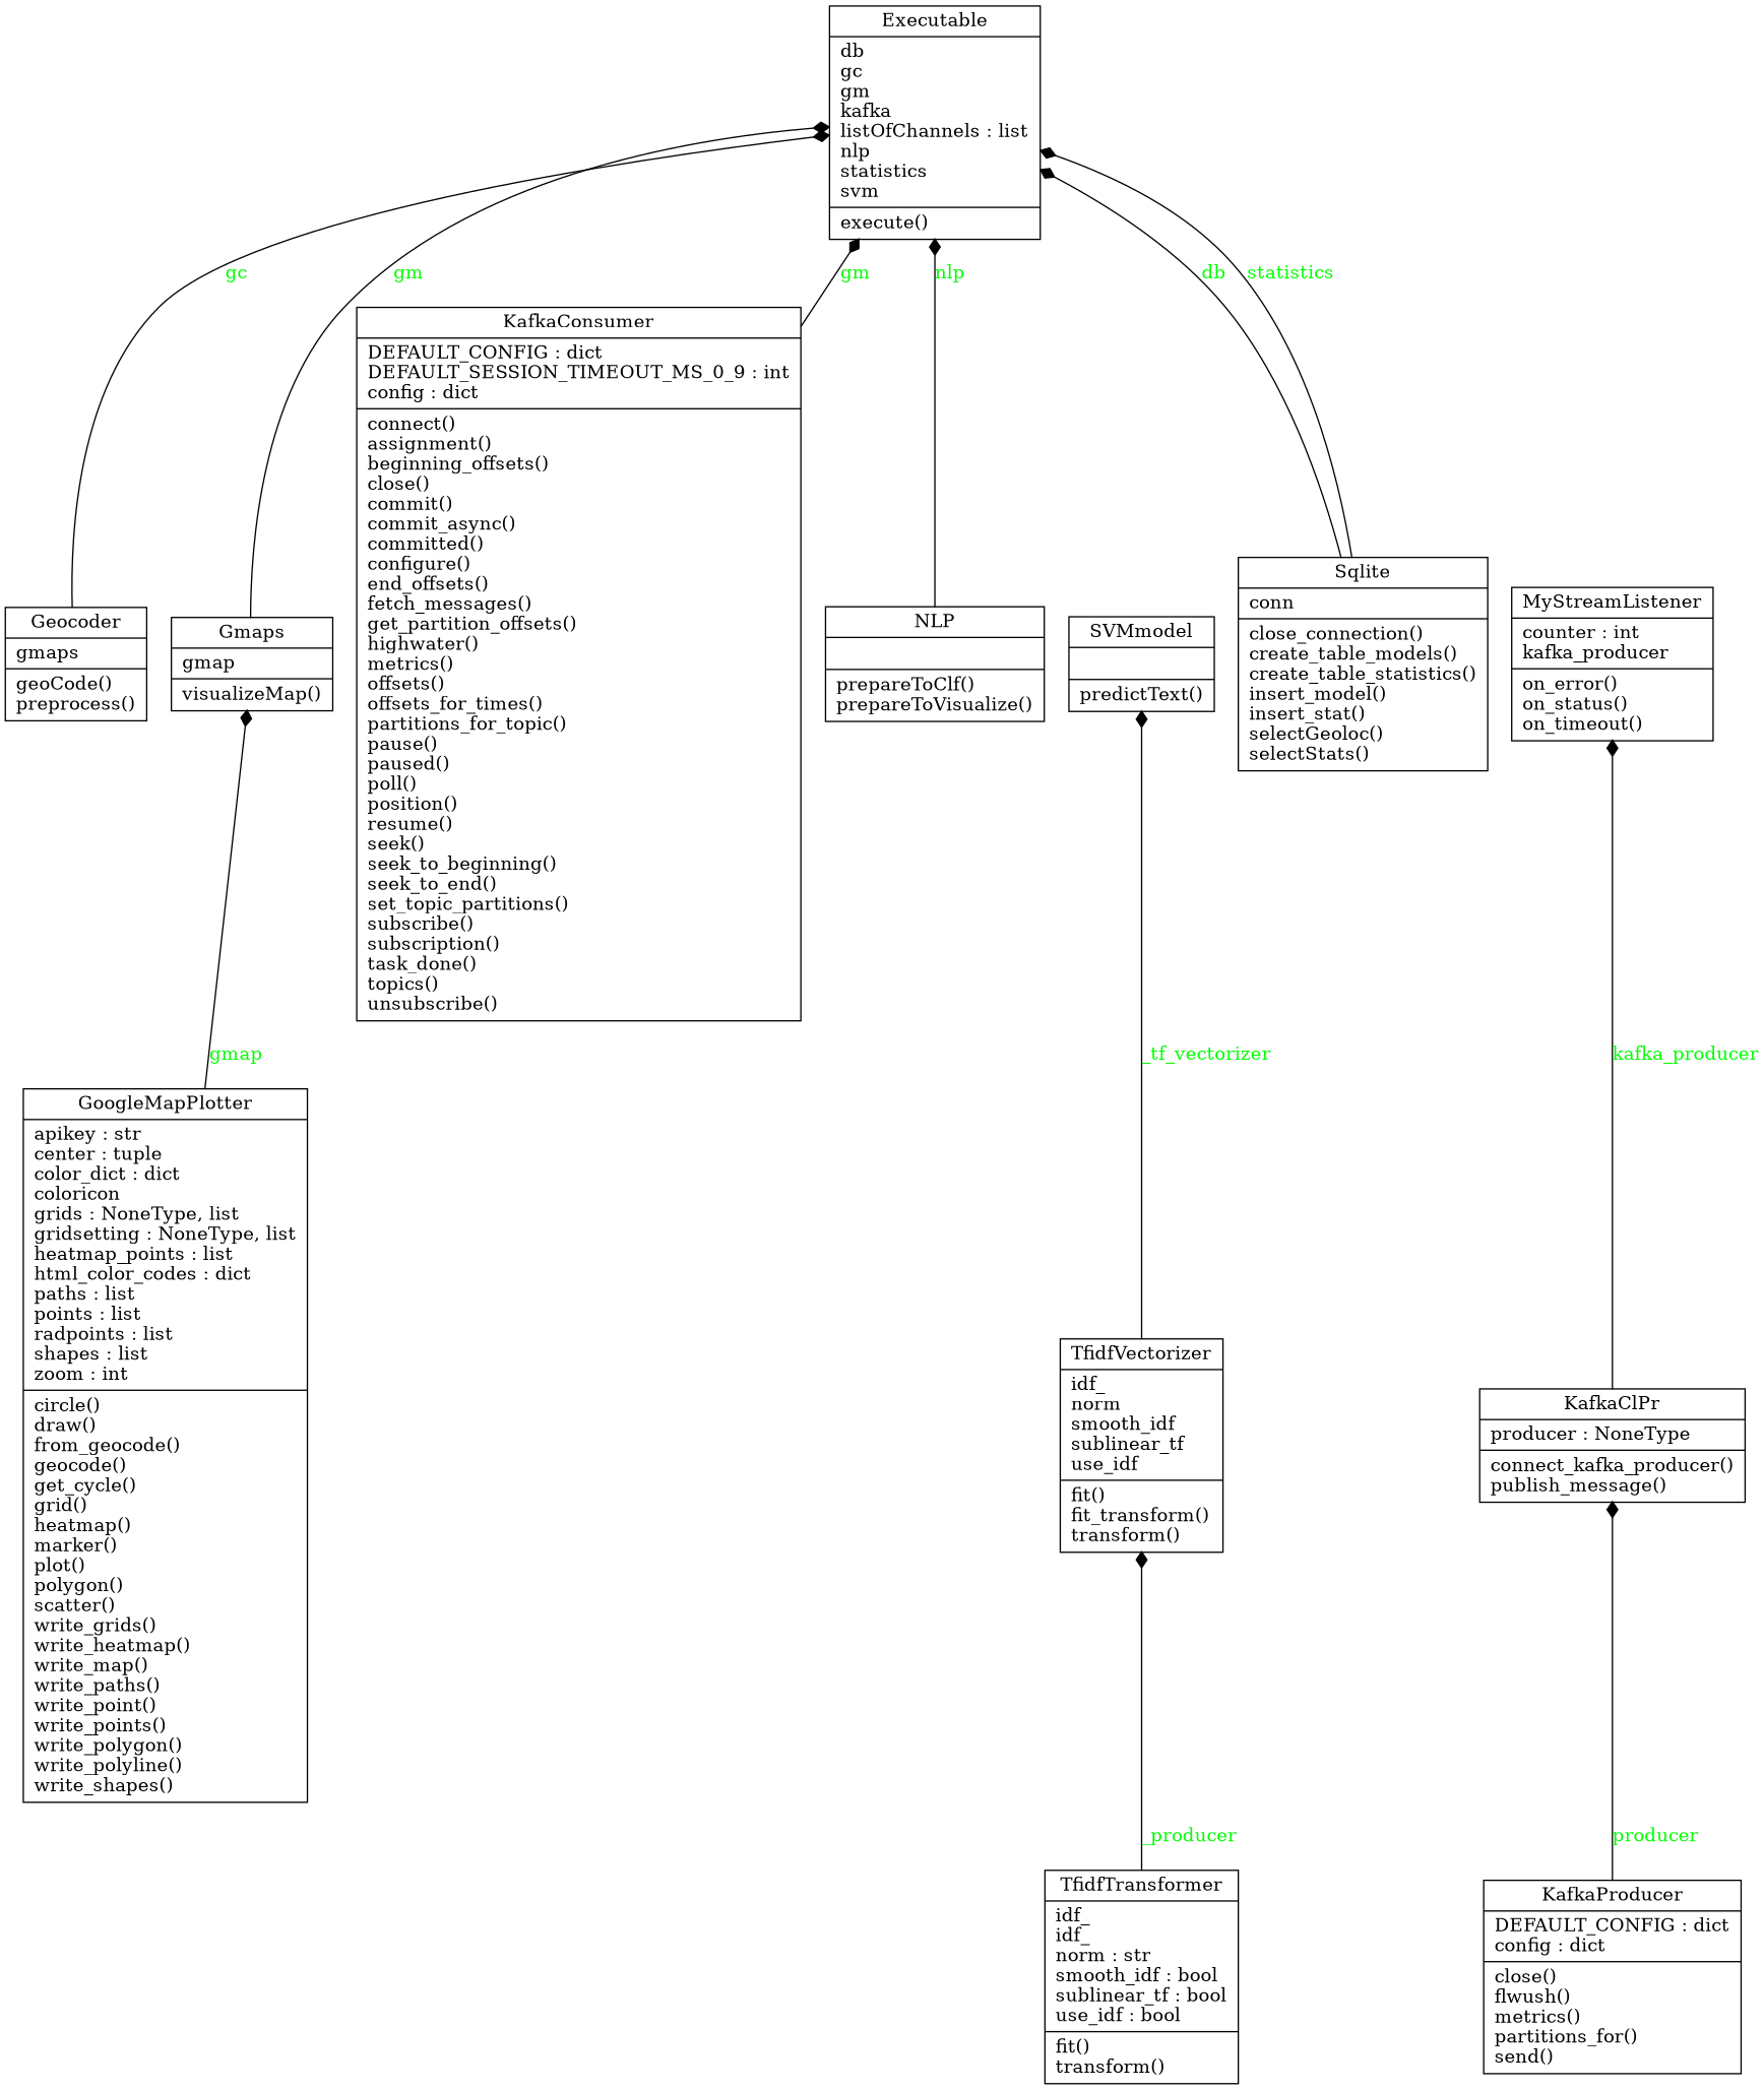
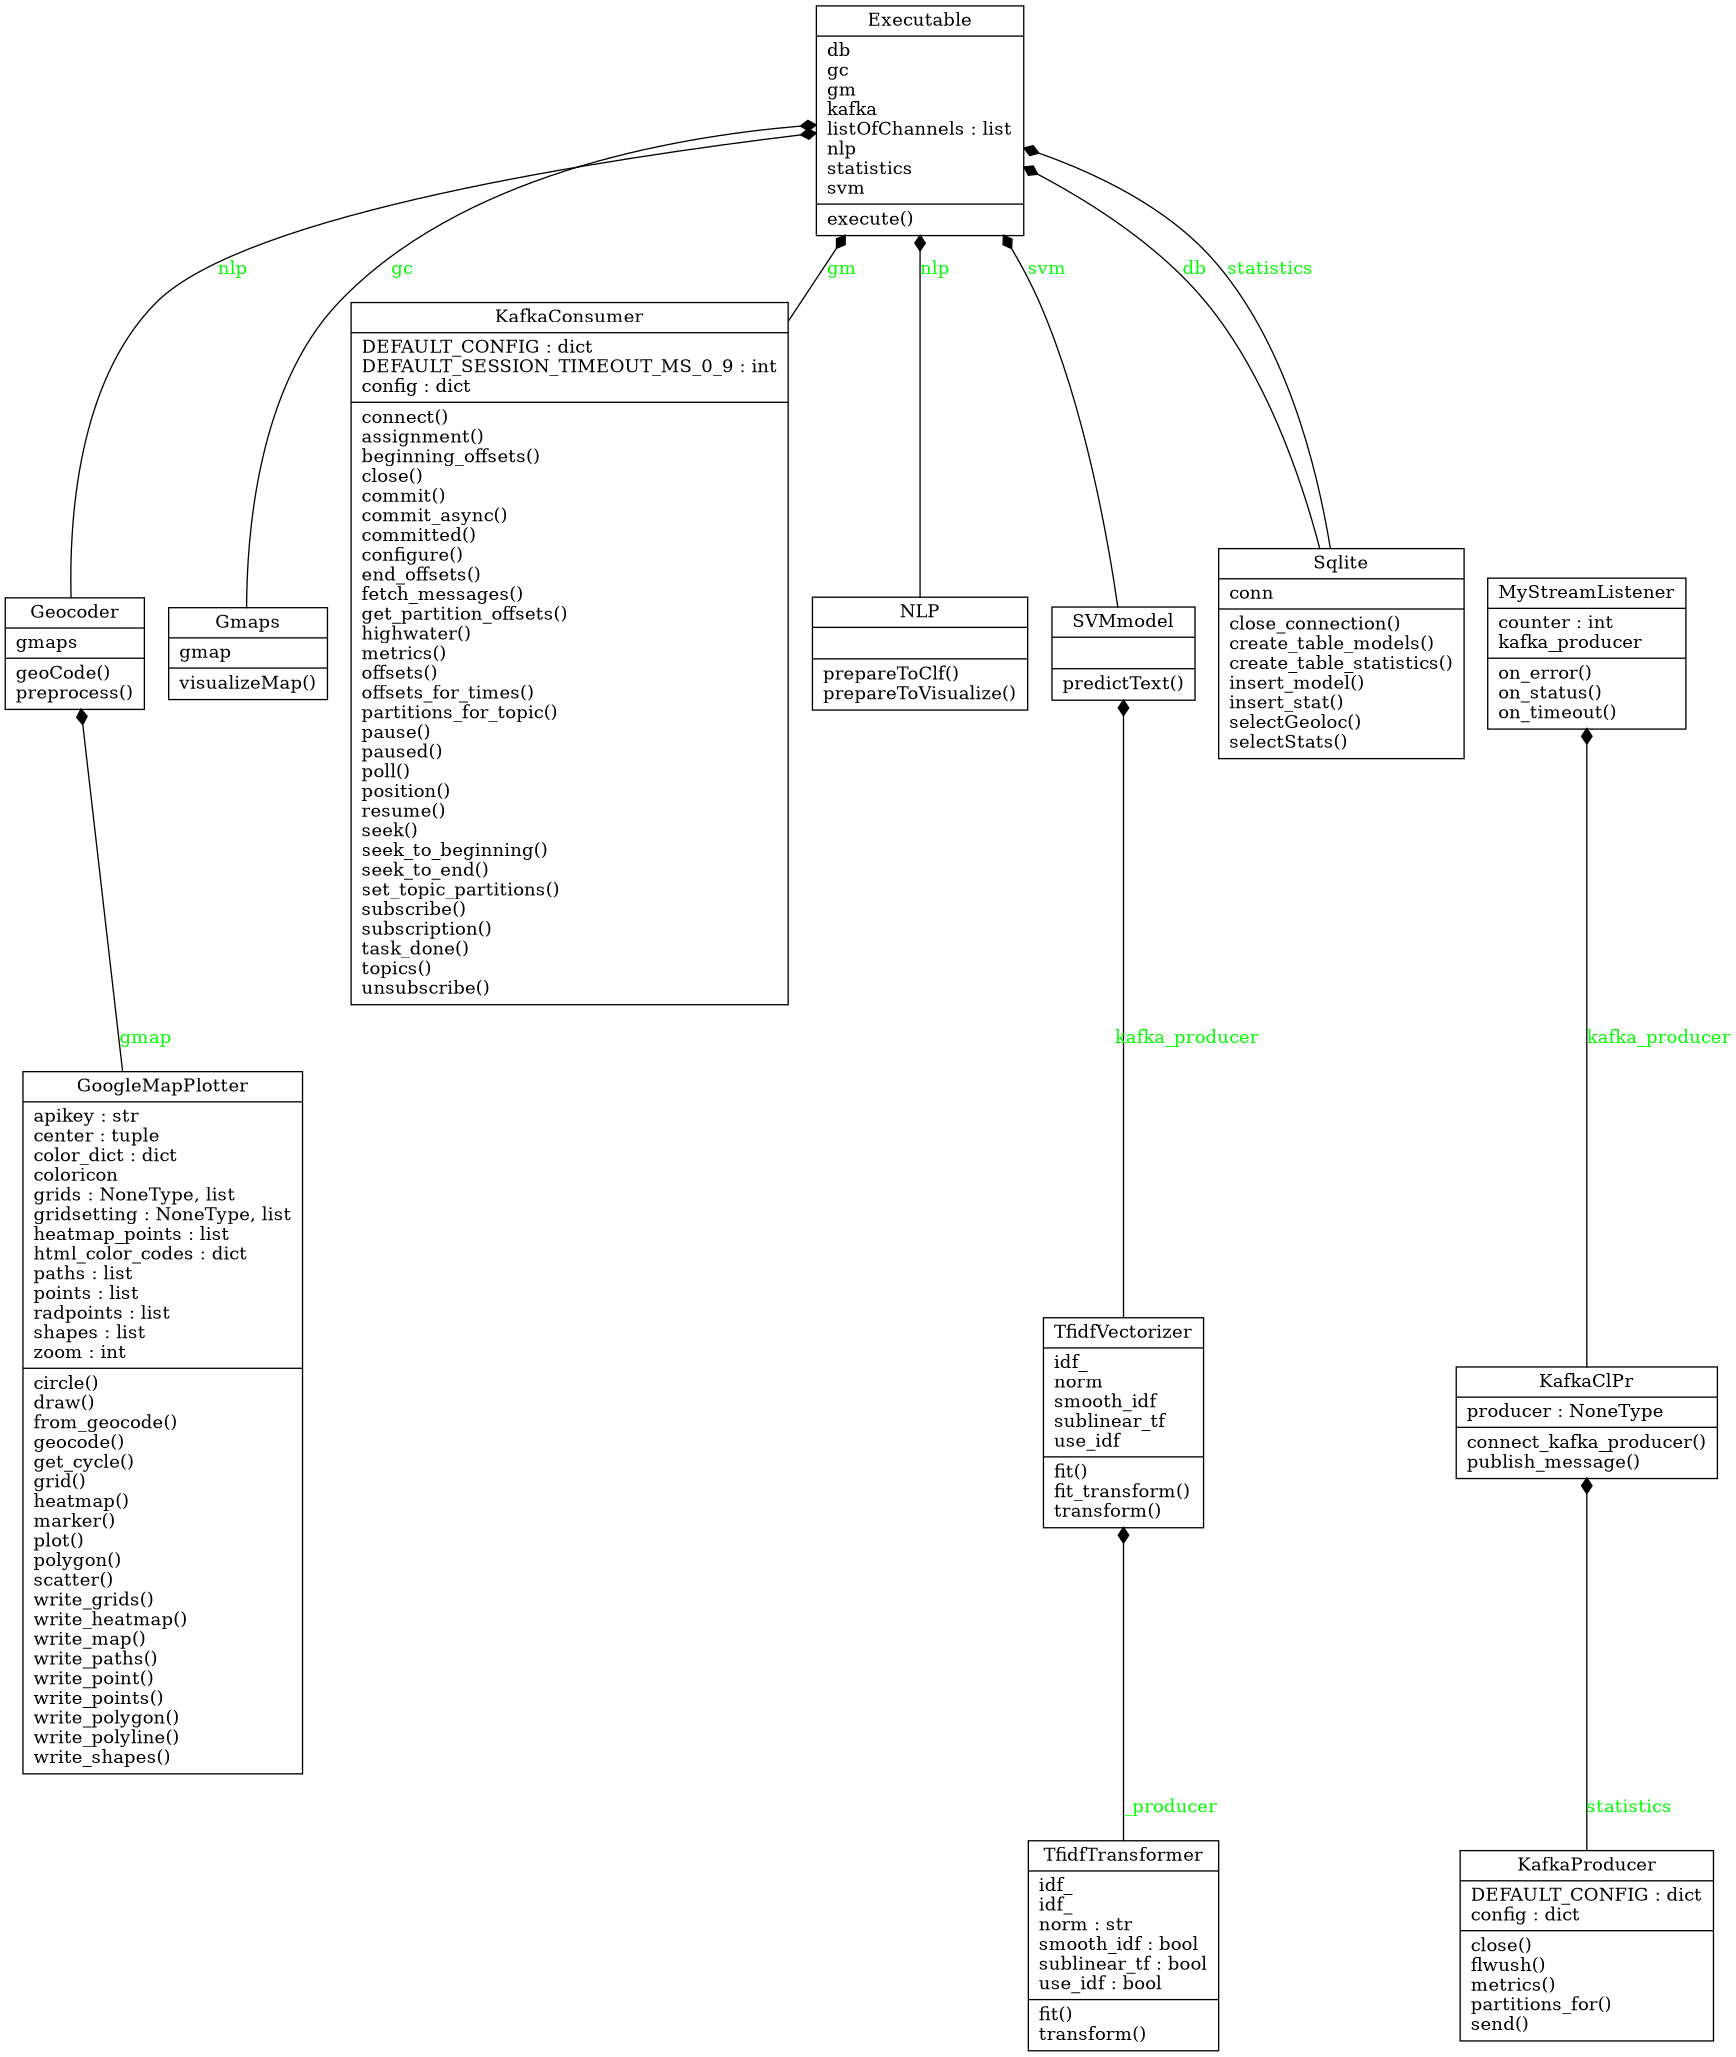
  digraph {
    rankdir=BT
    node [shape=record]
    edge [arrowhead=diamond arrowtail=none fontcolor=green style=solid]
    n1 [label="{Executable|db\lgc\lgm\lkafka\llistOfChannels : list\lnlp\lstatistics\lsvm\l|execute()\l}"]
    n2 [label="{Geocoder|gmaps\l|geoCode()\lpreprocess()\l}"]
    n3 [label="{Gmaps|gmap\l|visualizeMap()\l}"]
    n4 [label="{GoogleMapPlotter|apikey : str\lcenter : tuple\lcolor_dict : dict\lcoloricon\lgrids : NoneType, list\lgridsetting : NoneType, list\lheatmap_points : list\lhtml_color_codes : dict\lpaths : list\lpoints : list\lradpoints : list\lshapes : list\lzoom : int\l|circle()\ldraw()\lfrom_geocode()\lgeocode()\lget_cycle()\lgrid()\lheatmap()\lmarker()\lplot()\lpolygon()\lscatter()\lwrite_grids()\lwrite_heatmap()\lwrite_map()\lwrite_paths()\lwrite_point()\lwrite_points()\lwrite_polygon()\lwrite_polyline()\lwrite_shapes()\l}"]
    n5 [label="{KafkaClPr|producer : NoneType\l|connect_kafka_producer()\lpublish_message()\l}"]
    n6 [label="{MyStreamListener|counter : int\lkafka_producer\l|on_error()\lon_status()\lon_timeout()\l}"]
    n7 [label="{KafkaConsumer|DEFAULT_CONFIG : dict\lDEFAULT_SESSION_TIMEOUT_MS_0_9 : int\lconfig : dict\l|connect()\lassignment()\lbeginning_offsets()\lclose()\lcommit()\lcommit_async()\lcommitted()\lconfigure()\lend_offsets()\lfetch_messages()\lget_partition_offsets()\lhighwater()\lmetrics()\loffsets()\loffsets_for_times()\lpartitions_for_topic()\lpause()\lpaused()\lpoll()\lposition()\lresume()\lseek()\lseek_to_beginning()\lseek_to_end()\lset_topic_partitions()\lsubscribe()\lsubscription()\ltask_done()\ltopics()\lunsubscribe()\l}"]
    n8 [label="{KafkaProducer|DEFAULT_CONFIG : dict\lconfig : dict\l|close()\lflwush()\lmetrics()\lpartitions_for()\lsend()\l}"]
    n9 [label="{NLP|\l|prepareToClf()\lprepareToVisualize()\l}"]
    n10 [label="{SVMmodel|\l|predictText()\l}"]
    n11 [label="{Sqlite|conn\l|close_connection()\lcreate_table_models()\lcreate_table_statistics()\linsert_model()\linsert_stat()\lselectGeoloc()\lselectStats()\l}"]
    n12 [label="{TfidfTransformer|idf_\lidf_\lnorm : str\lsmooth_idf : bool\lsublinear_tf : bool\luse_idf : bool\l|fit()\ltransform()\l}"]
    n13 [label="{TfidfVectorizer|idf_\lnorm\lsmooth_idf\lsublinear_tf\luse_idf\l|fit()\lfit_transform()\ltransform()\l}"]
-   n2 -> n1 [label=gc]
-   n3 -> n1 [label=gm]
-   n4 -> n3 [label=gmap]
+   n2 -> n1 [label=nlp]
+   n3 -> n1 [label=gc]
+   n4 -> n2 [label=gmap]
    n5 -> n6 [label=kafka_producer]
    n7 -> n1 [label=gm]
-   n8 -> n5 [label=producer]
+   n8 -> n5 [label=statistics]
    n9 -> n1 [label=nlp]
+   n10 -> n1 [label=svm]
    n11 -> n1 [label=db]
    n11 -> n1 [label=statistics]
    n12 -> n13 [label=_producer]
-   n13 -> n10 [label=_tf_vectorizer]
+   n13 -> n10 [label=kafka_producer]
  }
